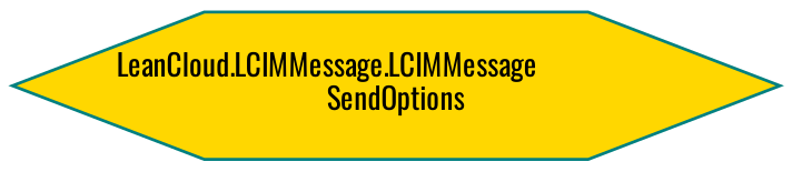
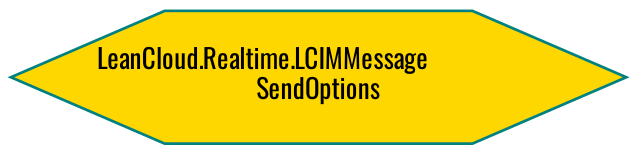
  digraph {
    rankdir=LR
    fontname=Oswald
-   n1 [color=teal fillcolor=gold fontname=Oswald fontsize=10 height=0.2 label="LeanCloud.LCIMMessage.LCIMMessage\lSendOptions" shape=hexagon style=filled width=0.4]
+   n1 [color=teal fillcolor=gold fontname=Oswald fontsize=10 height=0.2 label="LeanCloud.Realtime.LCIMMessage\lSendOptions" shape=hexagon style=filled width=0.4]
  }
